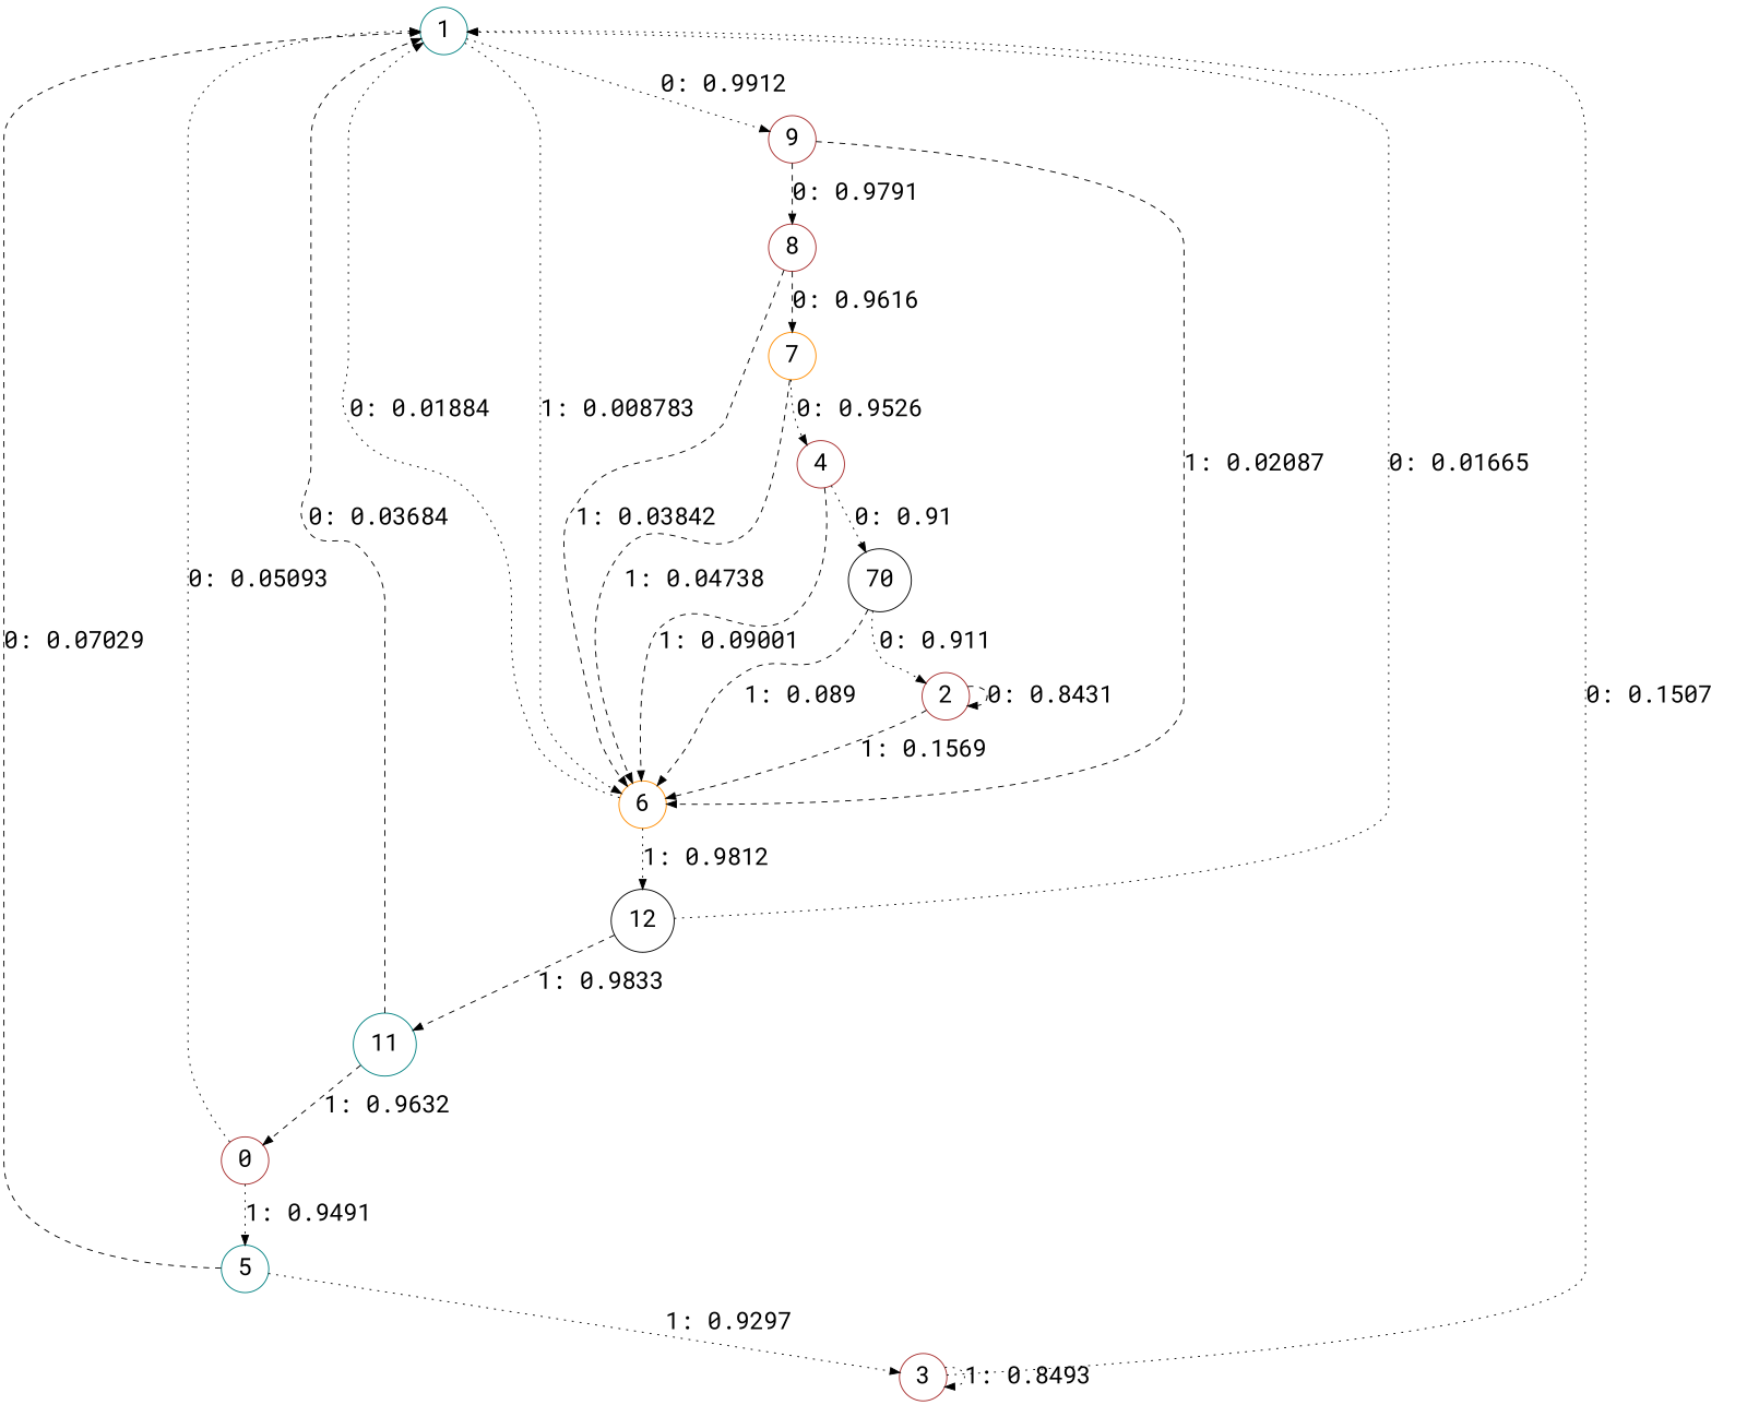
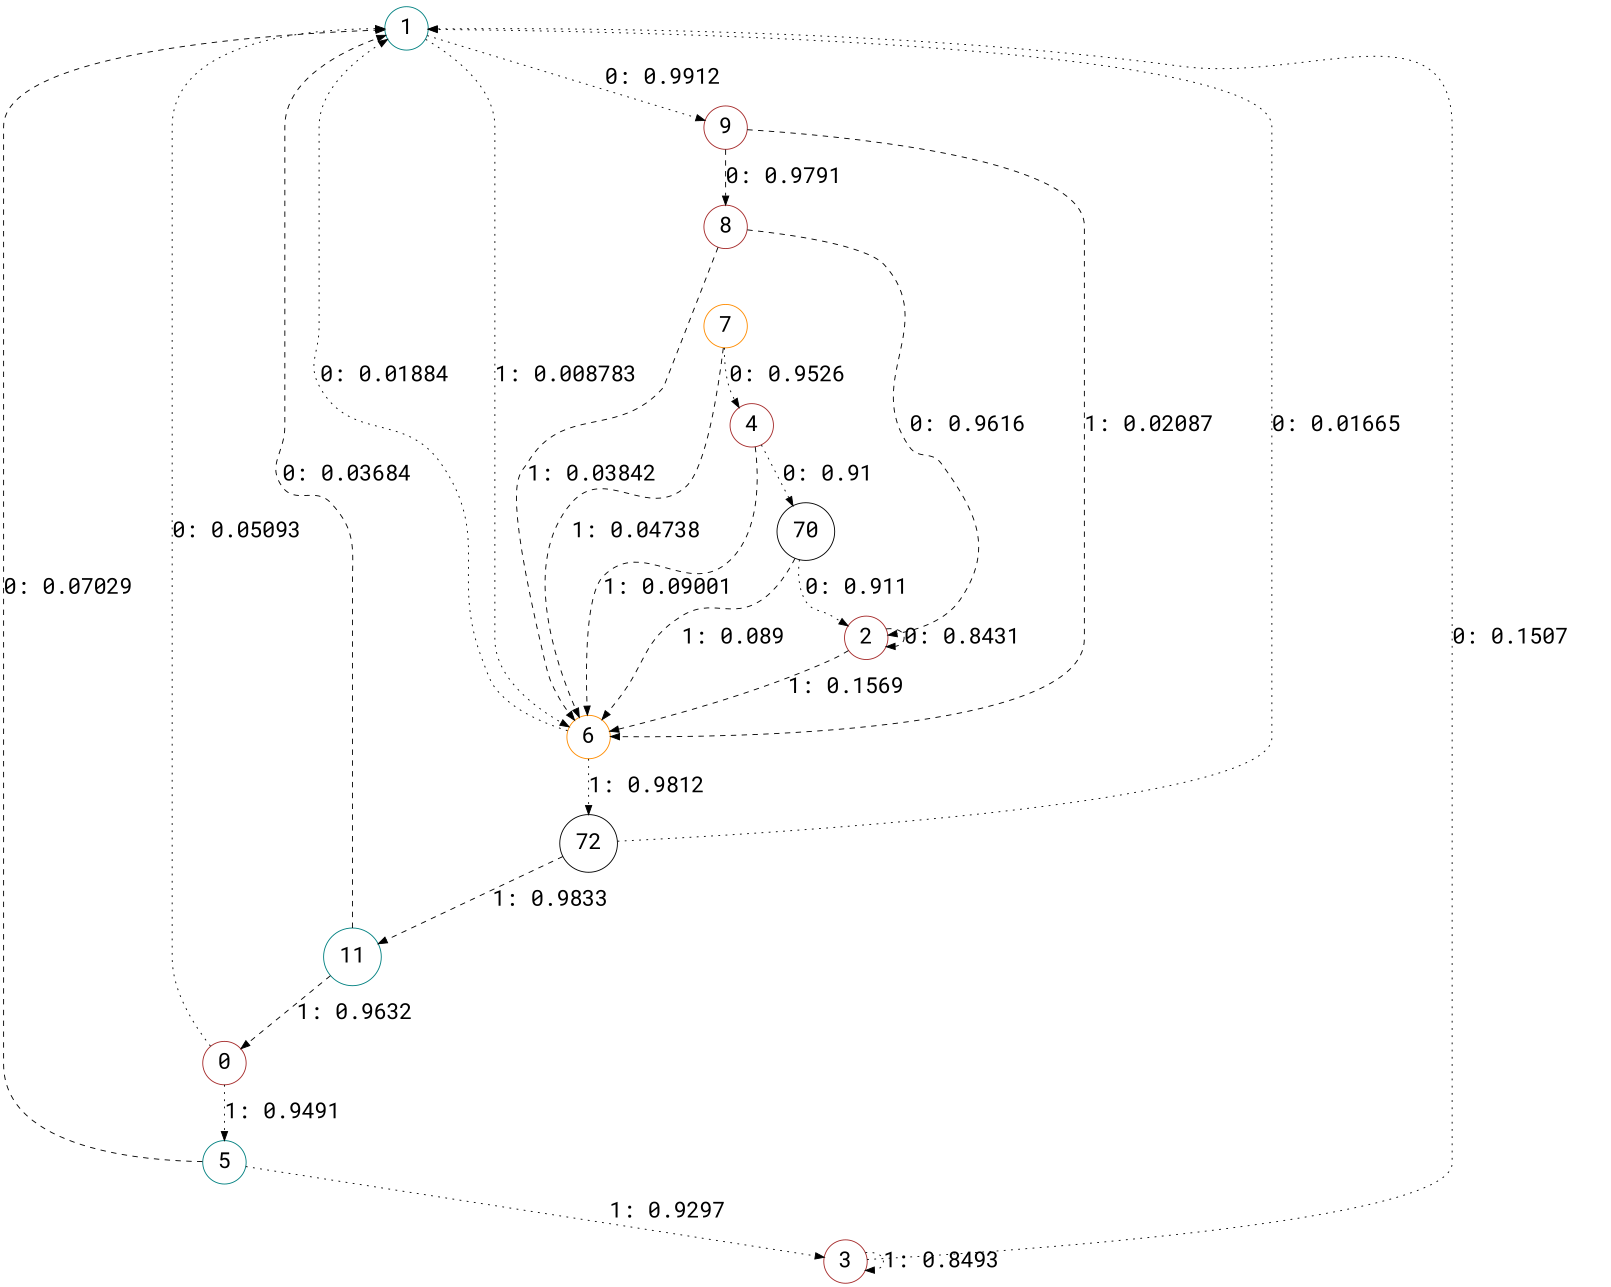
  digraph {
    fontname="Roboto Mono"
    node [color=brown fontname="Roboto Mono" fontsize=24 shape=circle]
    edge [fontname="Roboto Mono" fontsize=24 style=dotted]
    1 [color=teal]
    0
    5 [color=teal]
    9
    6 [color=darkorange]
    3
    8
-   12 [color=black]
+   12 [color=black label=72]
    7 [color=darkorange]
    11 [color=teal]
    2
    4
    n13 [color=black label=70]
    1 -> 9 [label="0: 0.9912   "]
    1 -> 6 [label="1: 0.008783  "]
    0 -> 1 [label="0: 0.05093  "]
    0 -> 5 [label="1: 0.9491   "]
    5 -> 1 [label="0: 0.07029  " style=dashed]
    5 -> 3 [label="1: 0.9297   "]
    9 -> 6 [label="1: 0.02087  " style=dashed]
    9 -> 8 [label="0: 0.9791   " style=dashed]
    6 -> 1 [label="0: 0.01884  "]
    6 -> 12 [label="1: 0.9812   "]
    3 -> 1 [label="0: 0.1507   "]
    3 -> 3 [label="1: 0.8493   "]
    8 -> 6 [label="1: 0.03842  " style=dashed]
-   8 -> 7 [label="0: 0.9616   " style=dashed]
+   8 -> 2 [label="0: 0.9616   " style=dashed]
    12 -> 1 [label="0: 0.01665  "]
    12 -> 11 [label="1: 0.9833   " style=dashed]
    7 -> 6 [label="1: 0.04738  " style=dashed]
    7 -> 4 [label="0: 0.9526   "]
    11 -> 1 [label="0: 0.03684  " style=dashed]
    11 -> 0 [label="1: 0.9632   " style=dashed]
    2 -> 6 [label="1: 0.1569   " style=dashed]
    2 -> 2 [label="0: 0.8431   " style=dashed]
    4 -> 6 [label="1: 0.09001  " style=dashed]
    4 -> n13 [label="0: 0.91     "]
    n13 -> 6 [label="1: 0.089    " style=dashed]
    n13 -> 2 [label="0: 0.911    "]
  }
